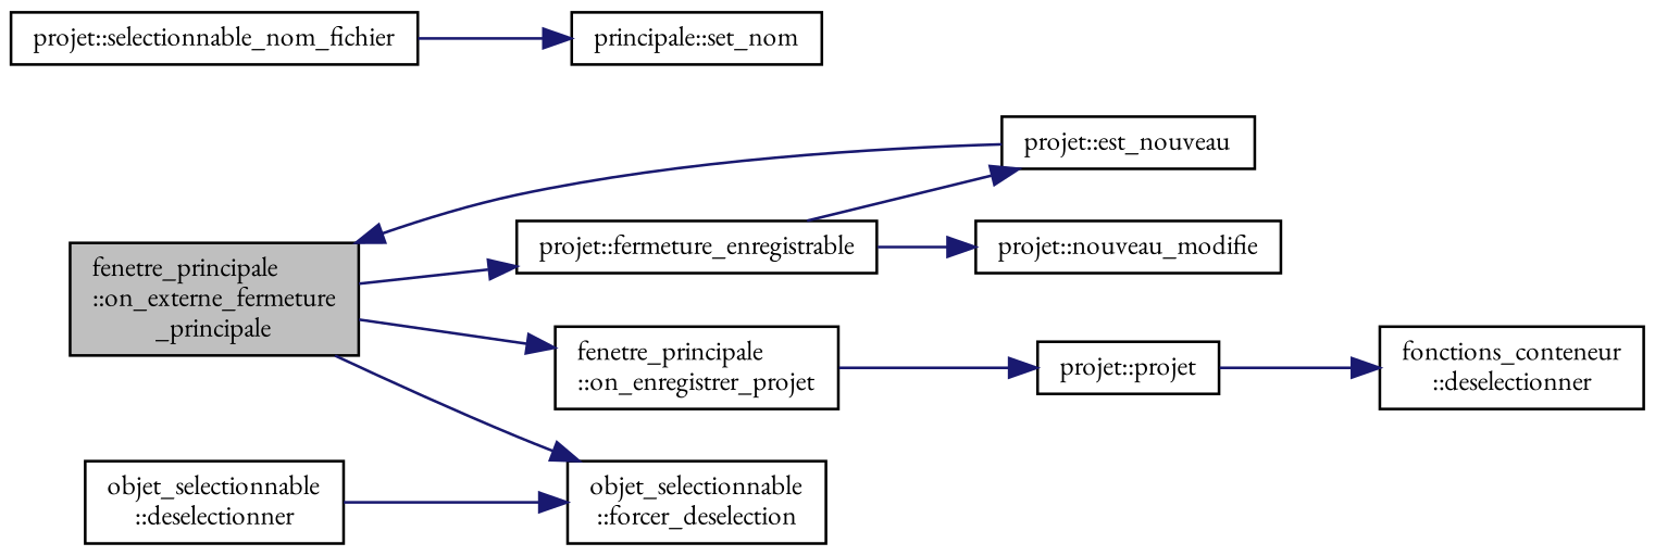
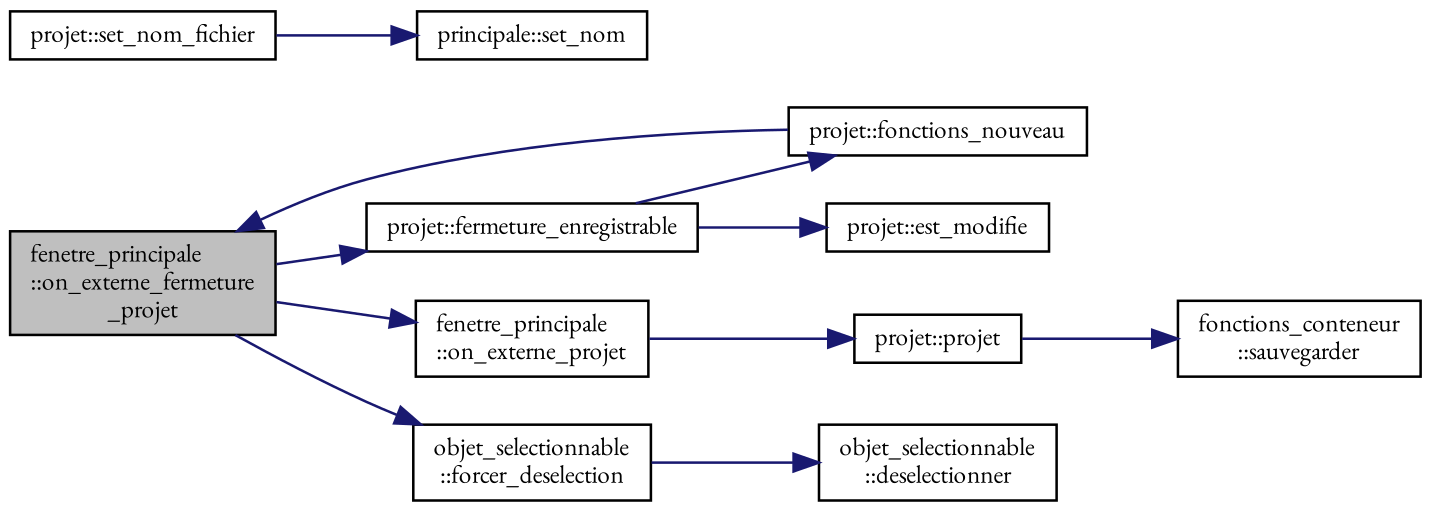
  digraph {
    fontname="EB Garamond"
    rankdir=LR
    node [color=black fillcolor=white fontname="EB Garamond" fontsize=10 shape=record style=filled]
    edge [color=midnightblue fontname="EB Garamond" fontsize=10 labelfontname=Helvetica labelfontsize=10 style=solid]
-   n1 [fillcolor=grey75 fontcolor=black height=0.2 label="fenetre_principale\l::on_externe_fermeture\l_principale" width=0.4]
+   n1 [fillcolor=grey75 fontcolor=black height=0.2 label="fenetre_principale\l::on_externe_fermeture\l_projet" width=0.4]
    n2 [height=0.2 label="projet::fermeture_enregistrable" width=0.4]
-   n3 [height=0.2 label="fenetre_principale\l::on_enregistrer_projet" width=0.4]
+   n3 [height=0.2 label="fenetre_principale\l::on_externe_projet" width=0.4]
    n4 [height=0.2 label="objet_selectionnable\l::forcer_deselection" width=0.4]
-   n5 [height=0.2 label="projet::est_nouveau" width=0.4]
-   n6 [height=0.2 label="projet::nouveau_modifie" width=0.4]
+   n5 [height=0.2 label="projet::fonctions_nouveau" width=0.4]
+   n6 [height=0.2 label="projet::est_modifie" width=0.4]
    n7 [height=0.2 label="projet::projet" width=0.4]
    n8 [height=0.2 label="objet_selectionnable\l::deselectionner" width=0.4]
-   n9 [height=0.2 label="projet::selectionnable_nom_fichier" width=0.4]
+   n9 [height=0.2 label="projet::set_nom_fichier" width=0.4]
    n10 [height=0.2 label="principale::set_nom" width=0.4]
-   n11 [height=0.2 label="fonctions_conteneur\l::deselectionner" width=0.4]
+   n11 [height=0.2 label="fonctions_conteneur\l::sauvegarder" width=0.4]
    n1 -> n2
    n1 -> n3
    n1 -> n4
    n2 -> n5
    n2 -> n6
    n3 -> n7
-   n8 -> n4
+   n4 -> n8
    n5 -> n1
    n7 -> n11
    n9 -> n10
  }
